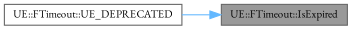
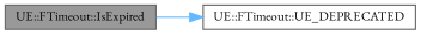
  digraph {
    rankdir=RL
    fontname="EB Garamond"
    node [fontname="EB Garamond" fontsize=10 shape=box style=filled]
    n1 [color=gray40 fillcolor=grey60 fontcolor=black height=0.2 label="UE::FTimeout::IsExpired" width=0.4]
    n2 [color=grey40 fillcolor=white height=0.2 label="UE::FTimeout::UE_DEPRECATED" width=0.4]
-   n1 -> n2 [color=steelblue1 dir=back fontname="EB Garamond" fontsize=10 labelfontname=Helvetica labelfontsize=10 style=solid]
+   n2 -> n1 [color=steelblue1 dir=back fontname="EB Garamond" fontsize=10 labelfontname=Helvetica labelfontsize=10 style=solid]
  }
